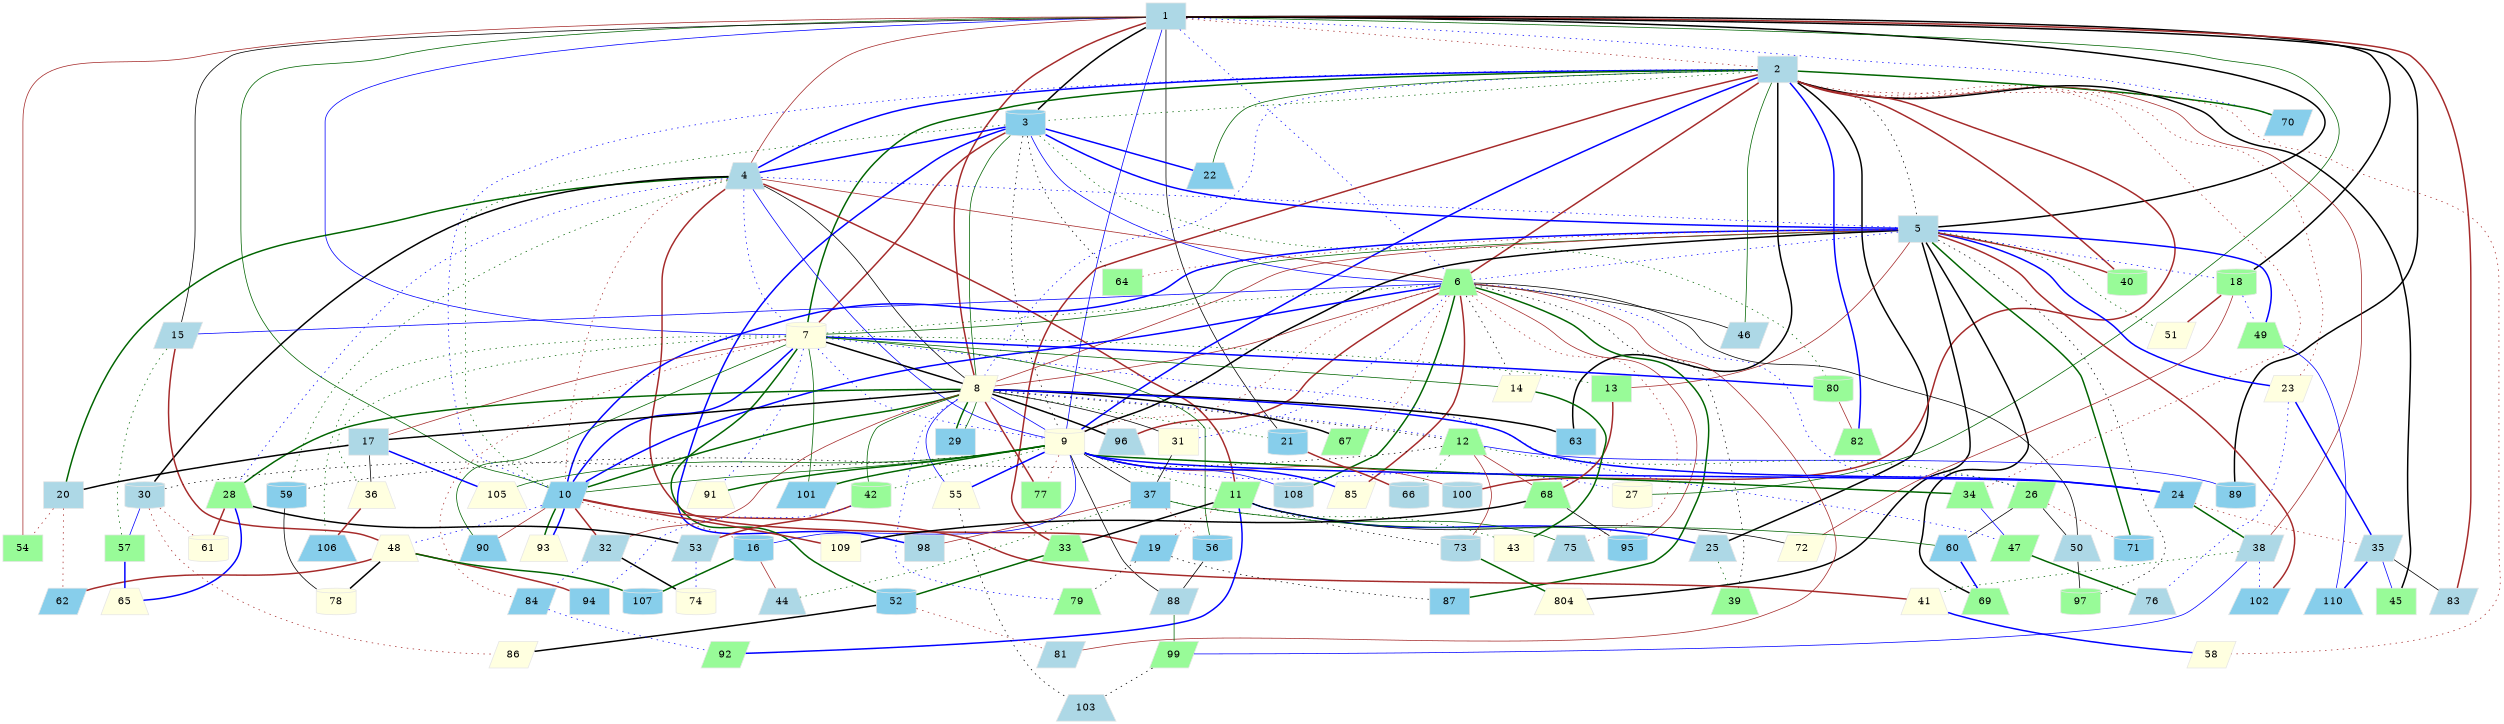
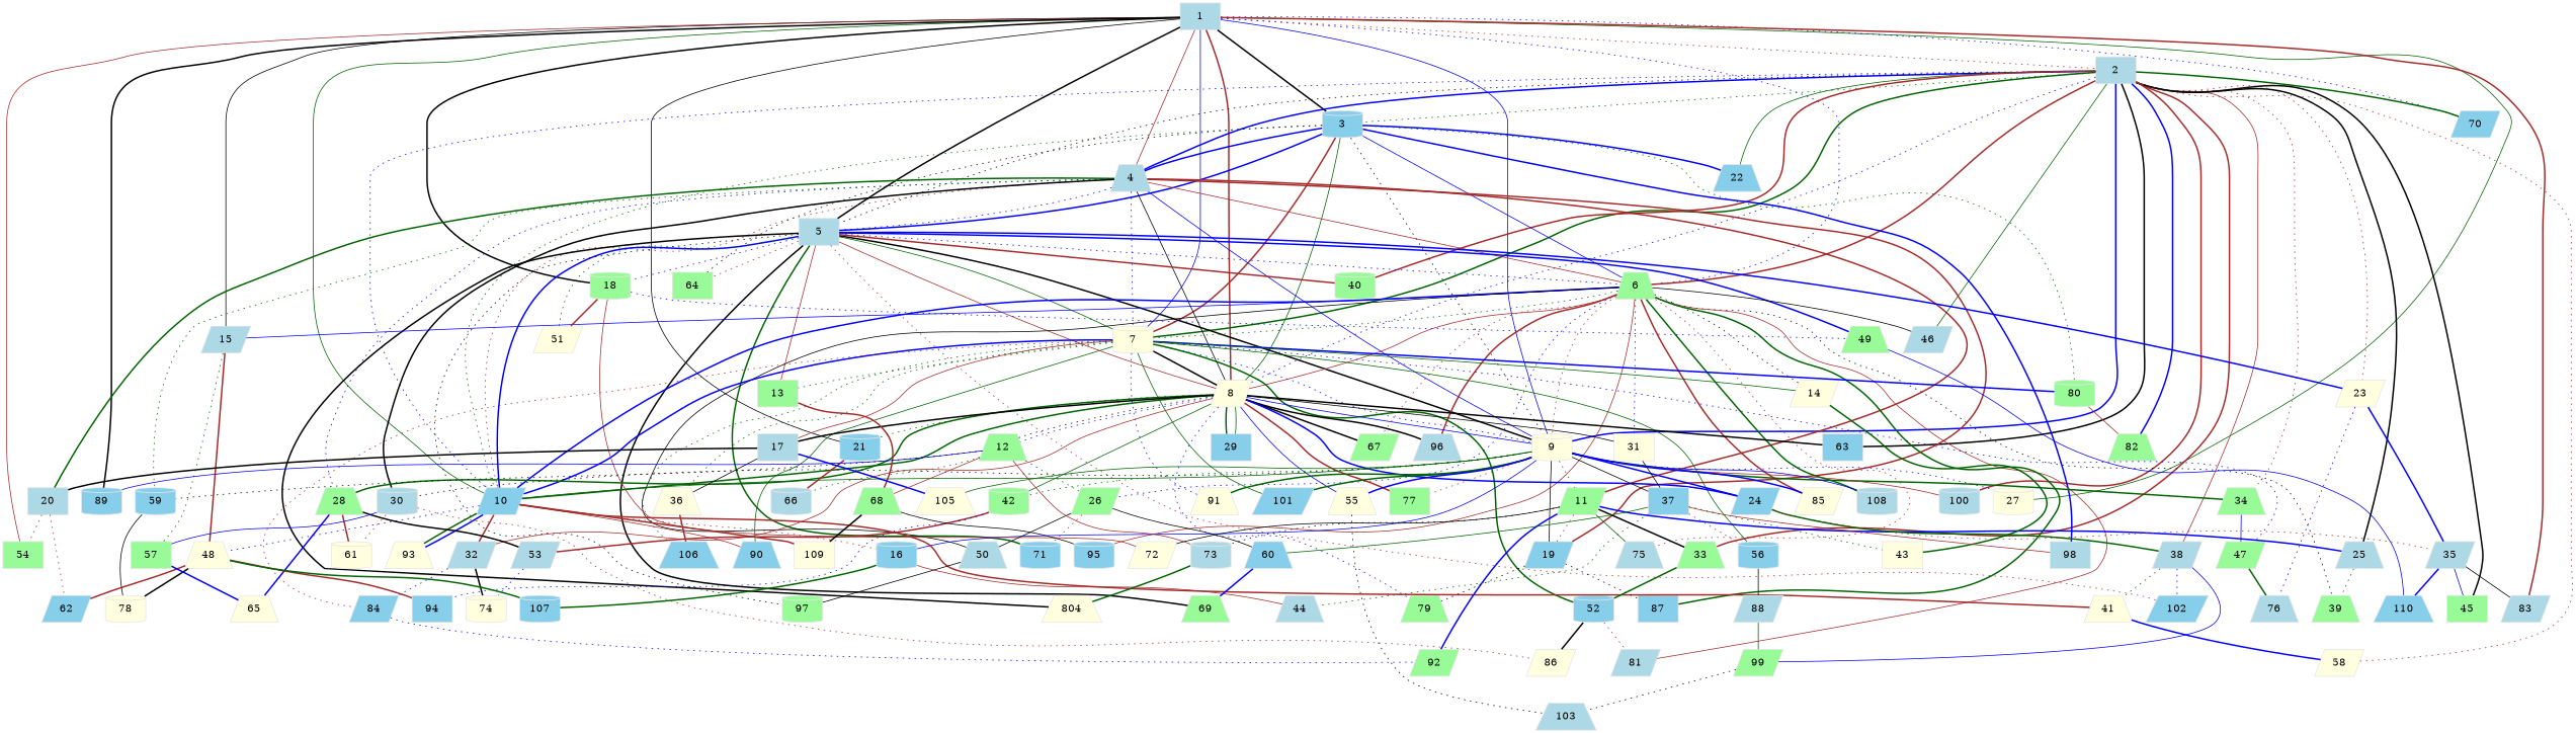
  graph {
    node [color=gray90 fillcolor=lightblue shape=trapezium style=filled]
    edge [color=blue style=bold]
    1 [shape=box]
    2 [shape=box]
    3 [fillcolor=skyblue shape=cylinder]
    4
    5 [shape=box]
    6 [fillcolor=palegreen]
    7 [fillcolor=lightyellow shape=cylinder]
    8 [fillcolor=lightyellow shape=parallelogram]
    9 [fillcolor=lightyellow shape=cylinder]
    10 [fillcolor=skyblue shape=parallelogram]
    15 [shape=parallelogram]
    18 [fillcolor=palegreen shape=cylinder]
    21 [fillcolor=skyblue shape=cylinder]
    27 [fillcolor=lightyellow shape=cylinder]
    54 [fillcolor=palegreen shape=box]
    70 [fillcolor=skyblue shape=parallelogram]
    83 [shape=parallelogram]
    89 [fillcolor=skyblue shape=cylinder]
    22 [fillcolor=skyblue]
    23 [fillcolor=lightyellow shape=parallelogram]
    25
    33 [fillcolor=palegreen]
    34 [fillcolor=palegreen]
    38 [shape=parallelogram]
    40 [fillcolor=palegreen shape=cylinder]
    45 [fillcolor=palegreen shape=box]
    46 [shape=parallelogram]
    58 [fillcolor=lightyellow shape=parallelogram]
    63 [fillcolor=skyblue shape=box]
    82 [fillcolor=palegreen]
    100 [shape=cylinder]
    64 [fillcolor=palegreen shape=box]
    80 [fillcolor=palegreen shape=cylinder]
    98 [shape=box]
    11 [fillcolor=palegreen shape=parallelogram]
    19 [fillcolor=skyblue shape=parallelogram]
    20 [shape=box]
    28 [fillcolor=palegreen]
    30 [shape=cylinder]
    59 [fillcolor=skyblue shape=cylinder]
    13 [fillcolor=palegreen shape=box]
    49 [fillcolor=palegreen]
    51 [fillcolor=lightyellow shape=parallelogram]
    69 [fillcolor=palegreen]
    71 [fillcolor=skyblue shape=cylinder]
    97 [fillcolor=palegreen shape=cylinder]
    102 [fillcolor=skyblue shape=parallelogram]
    n48 [fillcolor=lightyellow label=804]
    14 [fillcolor=lightyellow shape=parallelogram]
    26 [fillcolor=palegreen shape=parallelogram]
    31 [fillcolor=lightyellow shape=box]
    39 [fillcolor=palegreen]
    50
    67 [fillcolor=palegreen shape=parallelogram]
    75
    81 [shape=parallelogram]
    85 [fillcolor=lightyellow shape=parallelogram]
    87 [fillcolor=skyblue shape=box]
    95 [fillcolor=skyblue shape=cylinder]
    96
    108 [shape=cylinder]
    17 [shape=box]
    36 [fillcolor=lightyellow]
    47 [fillcolor=palegreen shape=parallelogram]
    52 [fillcolor=skyblue shape=cylinder]
    56 [fillcolor=skyblue shape=cylinder]
    84 [fillcolor=skyblue shape=parallelogram]
    90 [fillcolor=skyblue]
    91 [fillcolor=lightyellow]
    101 [fillcolor=skyblue shape=parallelogram]
    106 [fillcolor=skyblue]
    12 [fillcolor=palegreen]
    24 [fillcolor=skyblue shape=parallelogram]
    29 [fillcolor=skyblue shape=box]
    32 [shape=parallelogram]
    42 [fillcolor=palegreen shape=cylinder]
    55 [fillcolor=lightyellow]
    77 [fillcolor=palegreen shape=box]
    79 [fillcolor=palegreen]
    16 [fillcolor=skyblue shape=cylinder]
    37 [fillcolor=skyblue shape=box]
    88 [shape=parallelogram]
    105 [fillcolor=lightyellow]
    41 [fillcolor=lightyellow]
    48 [fillcolor=lightyellow]
    93 [fillcolor=lightyellow]
    109 [fillcolor=lightyellow shape=box]
    57 [fillcolor=palegreen shape=box]
    72 [fillcolor=lightyellow shape=parallelogram]
    66 [shape=cylinder]
    35 [shape=parallelogram]
    76
    99 [fillcolor=palegreen shape=parallelogram]
    73 [shape=cylinder]
    92 [fillcolor=palegreen shape=parallelogram]
    62 [fillcolor=skyblue shape=parallelogram]
    53 [shape=parallelogram]
    61 [fillcolor=lightyellow shape=cylinder]
    65 [fillcolor=lightyellow]
    86 [fillcolor=lightyellow shape=parallelogram]
    78 [fillcolor=lightyellow shape=cylinder]
    68 [fillcolor=palegreen]
    110 [fillcolor=skyblue]
    43 [fillcolor=lightyellow shape=box]
    60 [fillcolor=skyblue]
    74 [fillcolor=lightyellow shape=cylinder]
    94 [fillcolor=skyblue shape=box]
    103
    44
    107 [fillcolor=skyblue shape=cylinder]
    1 -- 2 [color=brown style=dotted]
    1 -- 3 [color=black]
    1 -- 4 [color=brown style=solid]
    1 -- 5 [color=black]
    1 -- 6 [style=dotted]
    1 -- 7 [style=solid]
    1 -- 8 [color=brown]
    1 -- 9 [style=solid]
    1 -- 10 [color=darkgreen style=solid]
    1 -- 15 [color=black style=solid]
    1 -- 18 [color=black]
    1 -- 21 [color=black style=solid]
    1 -- 27 [color=darkgreen style=solid]
    1 -- 54 [color=brown style=solid]
    1 -- 70 [style=dotted]
    1 -- 83 [color=brown]
    1 -- 89 [color=black]
    2 -- 3 [color=darkgreen style=dotted]
    2 -- 4
    2 -- 5 [color=black style=dotted]
    2 -- 6 [color=brown]
    2 -- 7 [color=darkgreen]
    2 -- 8 [style=dotted]
    2 -- 9
    2 -- 10 [style=dotted]
    2 -- 70 [color=darkgreen]
    2 -- 22 [color=darkgreen style=solid]
    2 -- 23 [color=brown style=dotted]
    2 -- 25 [color=black]
    2 -- 33 [color=brown]
    2 -- 34 [color=brown style=dotted]
    2 -- 38 [color=brown style=solid]
    2 -- 40 [color=brown]
    2 -- 45 [color=black]
    2 -- 46 [color=darkgreen style=solid]
    2 -- 58 [color=brown style=dotted]
    2 -- 63 [color=black]
    2 -- 82
    2 -- 100 [color=brown]
    3 -- 4
    3 -- 5
    3 -- 6 [style=solid]
    3 -- 7 [color=brown]
    3 -- 8 [color=darkgreen style=solid]
    3 -- 9 [color=black style=dotted]
    3 -- 10 [color=darkgreen style=dotted]
    3 -- 22
    3 -- 64 [color=black style=dotted]
    3 -- 80 [color=darkgreen style=dotted]
    3 -- 98
    4 -- 5 [style=dotted]
    4 -- 6 [color=brown style=solid]
    4 -- 7 [style=dotted]
    4 -- 8 [color=black style=solid]
    4 -- 9 [style=solid]
    4 -- 10 [color=brown style=dotted]
    4 -- 11 [color=brown]
    4 -- 19 [color=brown]
    4 -- 20 [color=darkgreen]
    4 -- 28 [style=dotted]
    4 -- 30 [color=black]
    4 -- 59 [color=darkgreen style=dotted]
    5 -- 6 [style=dotted]
    5 -- 7 [color=darkgreen style=solid]
    5 -- 8 [color=brown style=solid]
    5 -- 9 [color=black]
    5 -- 10
    5 -- 18 [style=dotted]
    5 -- 23
    5 -- 40 [color=brown]
    5 -- 64 [color=brown style=dotted]
    5 -- 13 [color=brown style=solid]
    5 -- 49
    5 -- 51 [color=darkgreen style=dotted]
    5 -- 69 [color=black]
    5 -- 71 [color=darkgreen]
    5 -- 97 [color=black style=dotted]
-   5 -- 102 [color=brown]
+   5 -- 102 [color=brown style=dotted]
    5 -- n48 [color=black]
    6 -- 7 [color=darkgreen style=dotted]
    6 -- 8 [color=brown style=solid]
    6 -- 9 [color=brown style=dotted]
    6 -- 10
    6 -- 15 [style=solid]
    6 -- 46 [color=black style=solid]
    6 -- 14 [color=black style=dotted]
    6 -- 26 [style=dotted]
    6 -- 31 [style=dotted]
    6 -- 39 [color=black style=dotted]
    6 -- 50 [color=black style=solid]
    6 -- 67 [color=brown style=dotted]
    6 -- 75 [color=brown style=dotted]
    6 -- 81 [color=brown style=solid]
    6 -- 85 [color=brown]
    6 -- 87 [color=darkgreen]
    6 -- 95 [color=brown style=solid]
    6 -- 96 [color=brown]
    6 -- 108 [color=darkgreen]
    7 -- 8 [color=black]
    7 -- 9 [style=dotted]
    7 -- 10
    7 -- 80
    7 -- 13 [color=darkgreen style=dotted]
    7 -- 14 [color=darkgreen style=solid]
    7 -- 17 [color=brown style=solid]
    7 -- 36 [color=darkgreen style=dotted]
    7 -- 47 [style=dotted]
    7 -- 52 [color=darkgreen]
    7 -- 56 [color=darkgreen style=solid]
    7 -- 84 [color=brown style=dotted]
    7 -- 90 [color=darkgreen style=solid]
    7 -- 91 [style=dotted]
    7 -- 101 [color=darkgreen style=solid]
    7 -- 106 [color=darkgreen style=dotted]
    8 -- 9 [style=solid]
    8 -- 10 [color=darkgreen]
    8 -- 21 [color=darkgreen style=dotted]
    8 -- 63 [color=black]
    8 -- 28 [color=darkgreen]
    8 -- 31 [color=black style=solid]
    8 -- 67 [color=black]
    8 -- 96 [color=black]
    8 -- 17 [color=black]
    8 -- 12 [color=black style=dotted]
    8 -- 12 [style=dotted]
    8 -- 24
    8 -- 29 [color=darkgreen]
    8 -- 29 [color=darkgreen style=solid]
    8 -- 32 [color=brown style=solid]
    8 -- 42 [color=darkgreen style=solid]
    8 -- 55 [style=solid]
    8 -- 77 [color=brown]
    8 -- 79 [style=dotted]
    9 -- 10 [color=darkgreen style=solid]
    9 -- 27 [style=dotted]
    9 -- 34 [color=darkgreen]
    9 -- 100 [color=brown style=solid]
    9 -- 11 [color=darkgreen style=dotted]
    9 -- 30 [color=black style=dotted]
    9 -- 85
    9 -- 108 [style=solid]
    9 -- 91 [color=darkgreen]
    9 -- 101 [color=darkgreen]
    9 -- 24
    9 -- 42 [color=darkgreen style=dotted]
    9 -- 55
    9 -- 77 [color=brown style=dotted]
    9 -- 16 [style=solid]
    9 -- 37 [color=black style=solid]
-   9 -- 88 [color=black style=solid]
+   9 -- 19 [color=black style=solid]
    9 -- 105 [color=darkgreen style=solid]
    10 -- 90 [color=brown style=solid]
    10 -- 32 [color=brown]
    10 -- 16 [color=brown style=dotted]
    10 -- 41 [color=brown]
    10 -- 48 [style=dotted]
    10 -- 93 [color=darkgreen]
    10 -- 93
    10 -- 109 [color=brown]
    15 -- 48 [color=brown]
    15 -- 57 [color=darkgreen style=dotted]
    18 -- 49 [style=dotted]
    18 -- 51 [color=brown]
    18 -- 72 [color=brown style=solid]
    21 -- 66 [color=brown]
    23 -- 35
    23 -- 76 [style=dotted]
    25 -- 39 [color=darkgreen style=dotted]
    33 -- 52 [color=darkgreen]
    34 -- 47 [style=solid]
    38 -- 102 [style=dotted]
    38 -- 41 [color=darkgreen style=dotted]
    38 -- 99 [style=solid]
    80 -- 82 [color=brown style=solid]
    11 -- 25
    11 -- 33 [color=black]
    11 -- 19 [color=brown style=dotted]
    11 -- 75 [color=darkgreen style=solid]
    11 -- 72 [color=black style=solid]
    11 -- 73 [color=black style=dotted]
    11 -- 92
    19 -- 87 [color=black style=dotted]
    19 -- 79 [color=black style=dotted]
    20 -- 54 [color=brown style=dotted]
    20 -- 62 [color=brown style=dotted]
    28 -- 53 [color=black]
    28 -- 61 [color=brown]
    28 -- 65
    30 -- 57 [style=solid]
    30 -- 61 [color=brown style=dotted]
    30 -- 86 [color=brown style=dotted]
    59 -- 78 [color=black style=solid]
    13 -- 68 [color=brown]
    49 -- 110 [style=solid]
    14 -- 43 [color=darkgreen]
    26 -- 71 [color=brown style=dotted]
    26 -- 50 [color=black style=solid]
    26 -- 60 [color=black style=solid]
    31 -- 37 [color=black style=solid]
    50 -- 97 [color=black style=solid]
    17 -- 20 [color=black]
    17 -- 36 [color=black style=solid]
    17 -- 105
    36 -- 106 [color=brown]
    47 -- 76 [color=darkgreen]
    52 -- 81 [color=brown style=dotted]
    52 -- 86 [color=black]
    56 -- 88 [color=black style=solid]
    84 -- 92 [style=dotted]
    12 -- 89 [style=solid]
    12 -- 59 [color=black style=dotted]
    12 -- 26 [color=darkgreen style=dotted]
    12 -- 66 [color=darkgreen style=dotted]
    12 -- 73 [color=brown style=solid]
    12 -- 68 [color=brown style=solid]
    24 -- 38 [color=darkgreen]
    24 -- 35 [color=brown style=dotted]
    32 -- 84 [style=dotted]
    32 -- 74 [color=black]
    42 -- 53 [color=brown]
    42 -- 94 [style=dotted]
    55 -- 103 [color=black style=dotted]
    16 -- 44 [color=brown style=solid]
    16 -- 107 [color=darkgreen]
    37 -- 98 [color=brown style=solid]
    37 -- 56 [color=brown style=dotted]
    37 -- 43 [color=darkgreen style=dotted]
    37 -- 60 [color=darkgreen style=solid]
    37 -- 44 [color=darkgreen style=dotted]
    88 -- 99 [color=darkgreen style=solid]
    41 -- 58
    48 -- 62 [color=brown]
    48 -- 78 [color=black]
    48 -- 94 [color=brown]
    48 -- 107 [color=darkgreen]
    57 -- 65
    35 -- 83 [color=black style=solid]
    35 -- 45 [style=solid]
    35 -- 110
    99 -- 103 [color=black style=dotted]
    73 -- n48 [color=darkgreen]
    53 -- 74 [style=dotted]
    68 -- 95 [color=black style=solid]
    68 -- 109 [color=black]
    60 -- 69
  }
